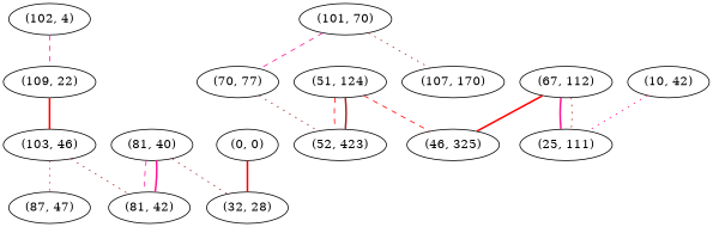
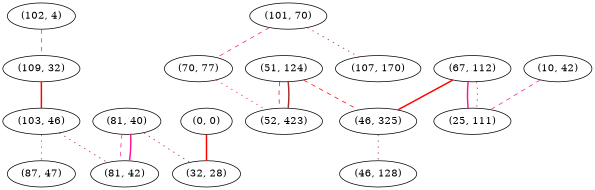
  graph {
    edge [color=deeppink style=dotted weight=1]
    "(102, 4)"
-   "(109, 32)" [label="(109, 22)"]
+   "(109, 32)"
    "(103, 46)"
    "(81, 40)"
    "(81, 42)"
    "(32, 28)"
    "(0, 0)"
    n8 [label="(46, 325)"]
    "(51, 124)"
    n10 [label="(52, 423)"]
+   "(46, 128)"
    "(10, 42)"
    "(25, 111)"
    n14 [label="(107, 170)"]
    "(101, 70)"
    n16 [label="(70, 77)"]
    "(87, 47)"
    n18 [label="(67, 112)"]
    "(102, 4)" -- "(109, 32)" [style=dashed]
    "(109, 32)" -- "(103, 46)" [color=red style=bold]
    "(103, 46)" -- "(81, 42)" [color=brown]
    "(103, 46)" -- "(87, 47)"
    "(81, 40)" -- "(81, 42)" [style=dashed]
    "(81, 40)" -- "(81, 42)" [style=bold]
    "(81, 40)" -- "(32, 28)" [color=brown]
    "(0, 0)" -- "(32, 28)" [color=red style=bold weight=4]
+   n8 -- "(46, 128)" [color=brown]
    "(51, 124)" -- n8 [color=red style=dashed]
    "(51, 124)" -- n10 [color=red style=dashed]
    "(51, 124)" -- n10 [color=brown style=bold]
-   "(10, 42)" -- "(25, 111)"
+   "(10, 42)" -- "(25, 111)" [style=dashed]
    "(101, 70)" -- n14 [color=brown]
    "(101, 70)" -- n16 [style=dashed]
-   n16 -- n10 [color=brown]
+   n16 -- n10
    n18 -- n8 [color=red style=bold]
    n18 -- "(25, 111)" [style=bold]
    n18 -- "(25, 111)" [color=brown]
  }
